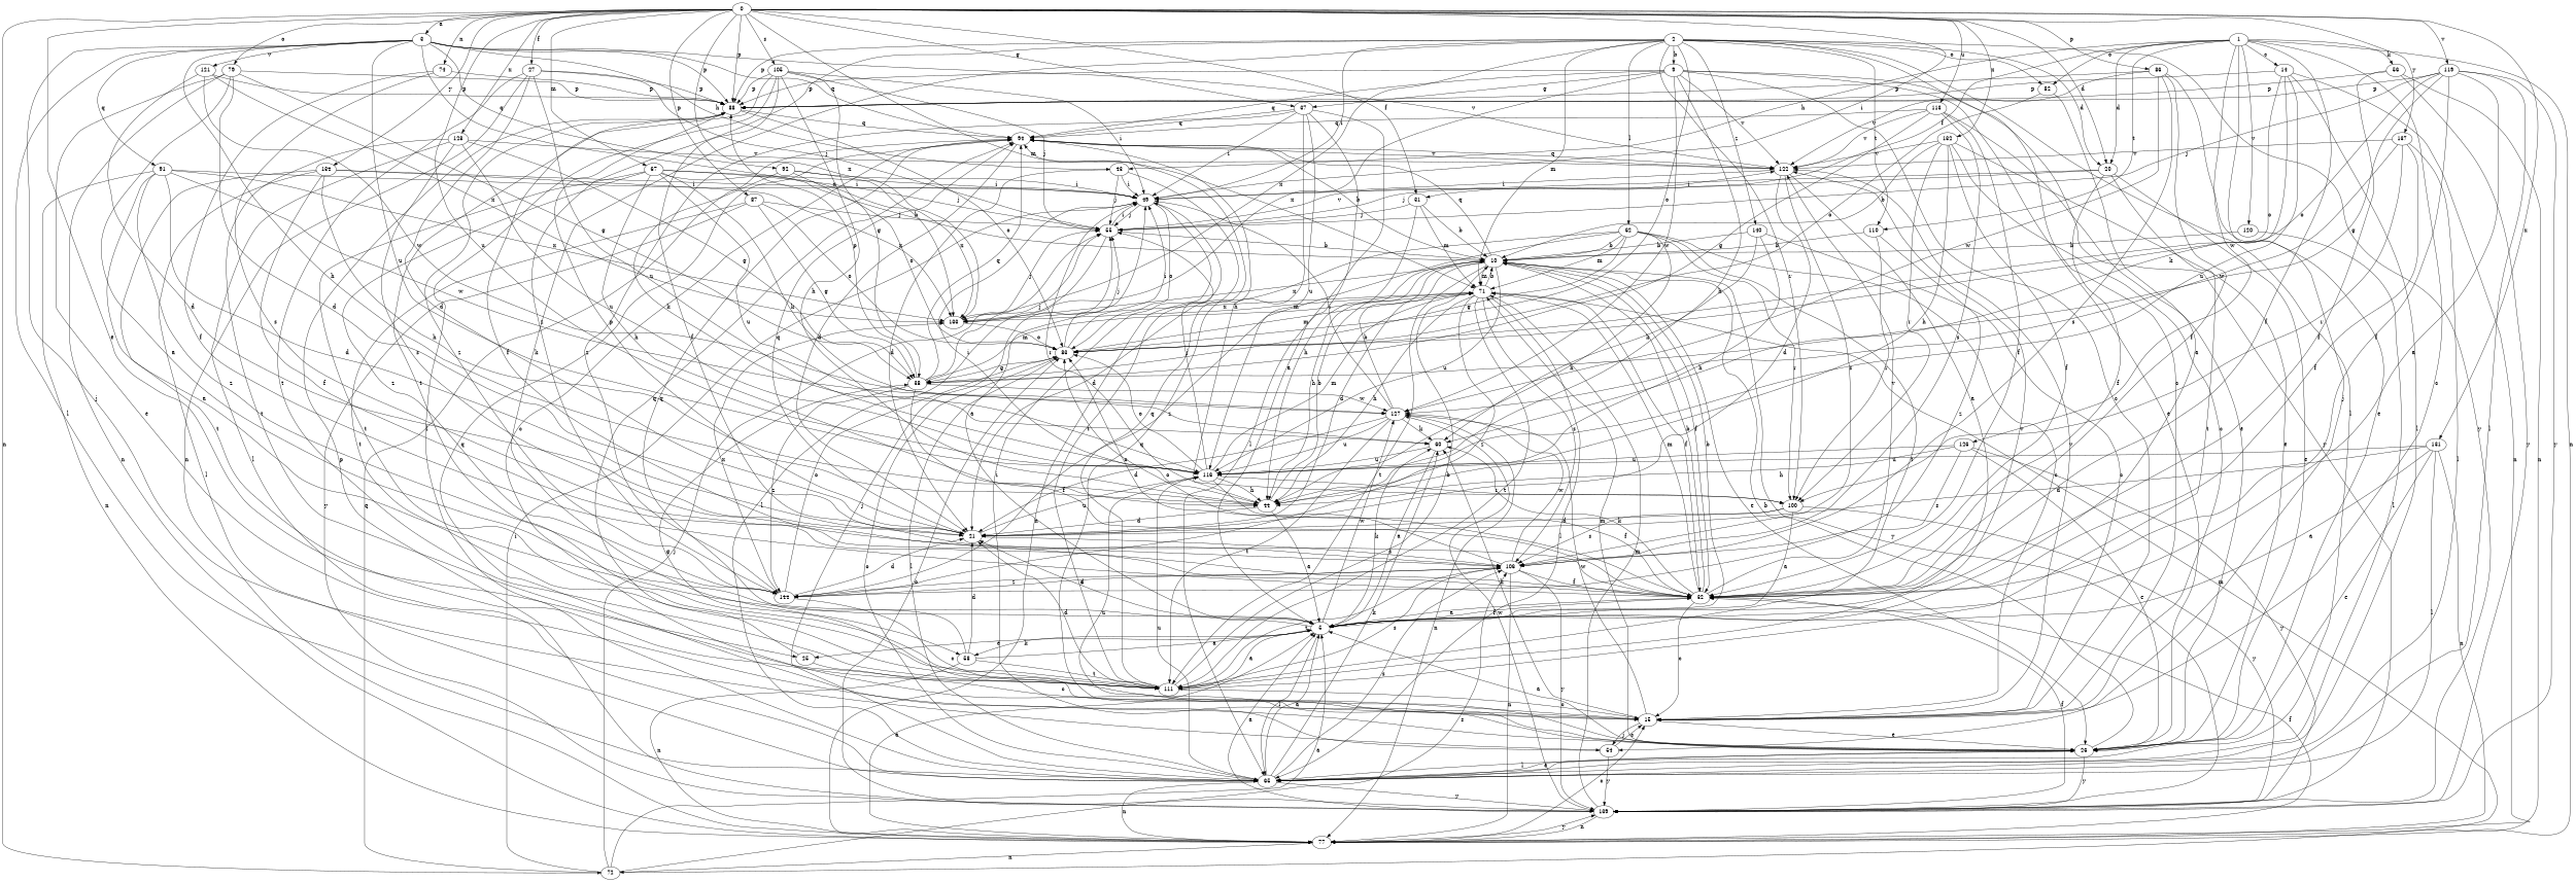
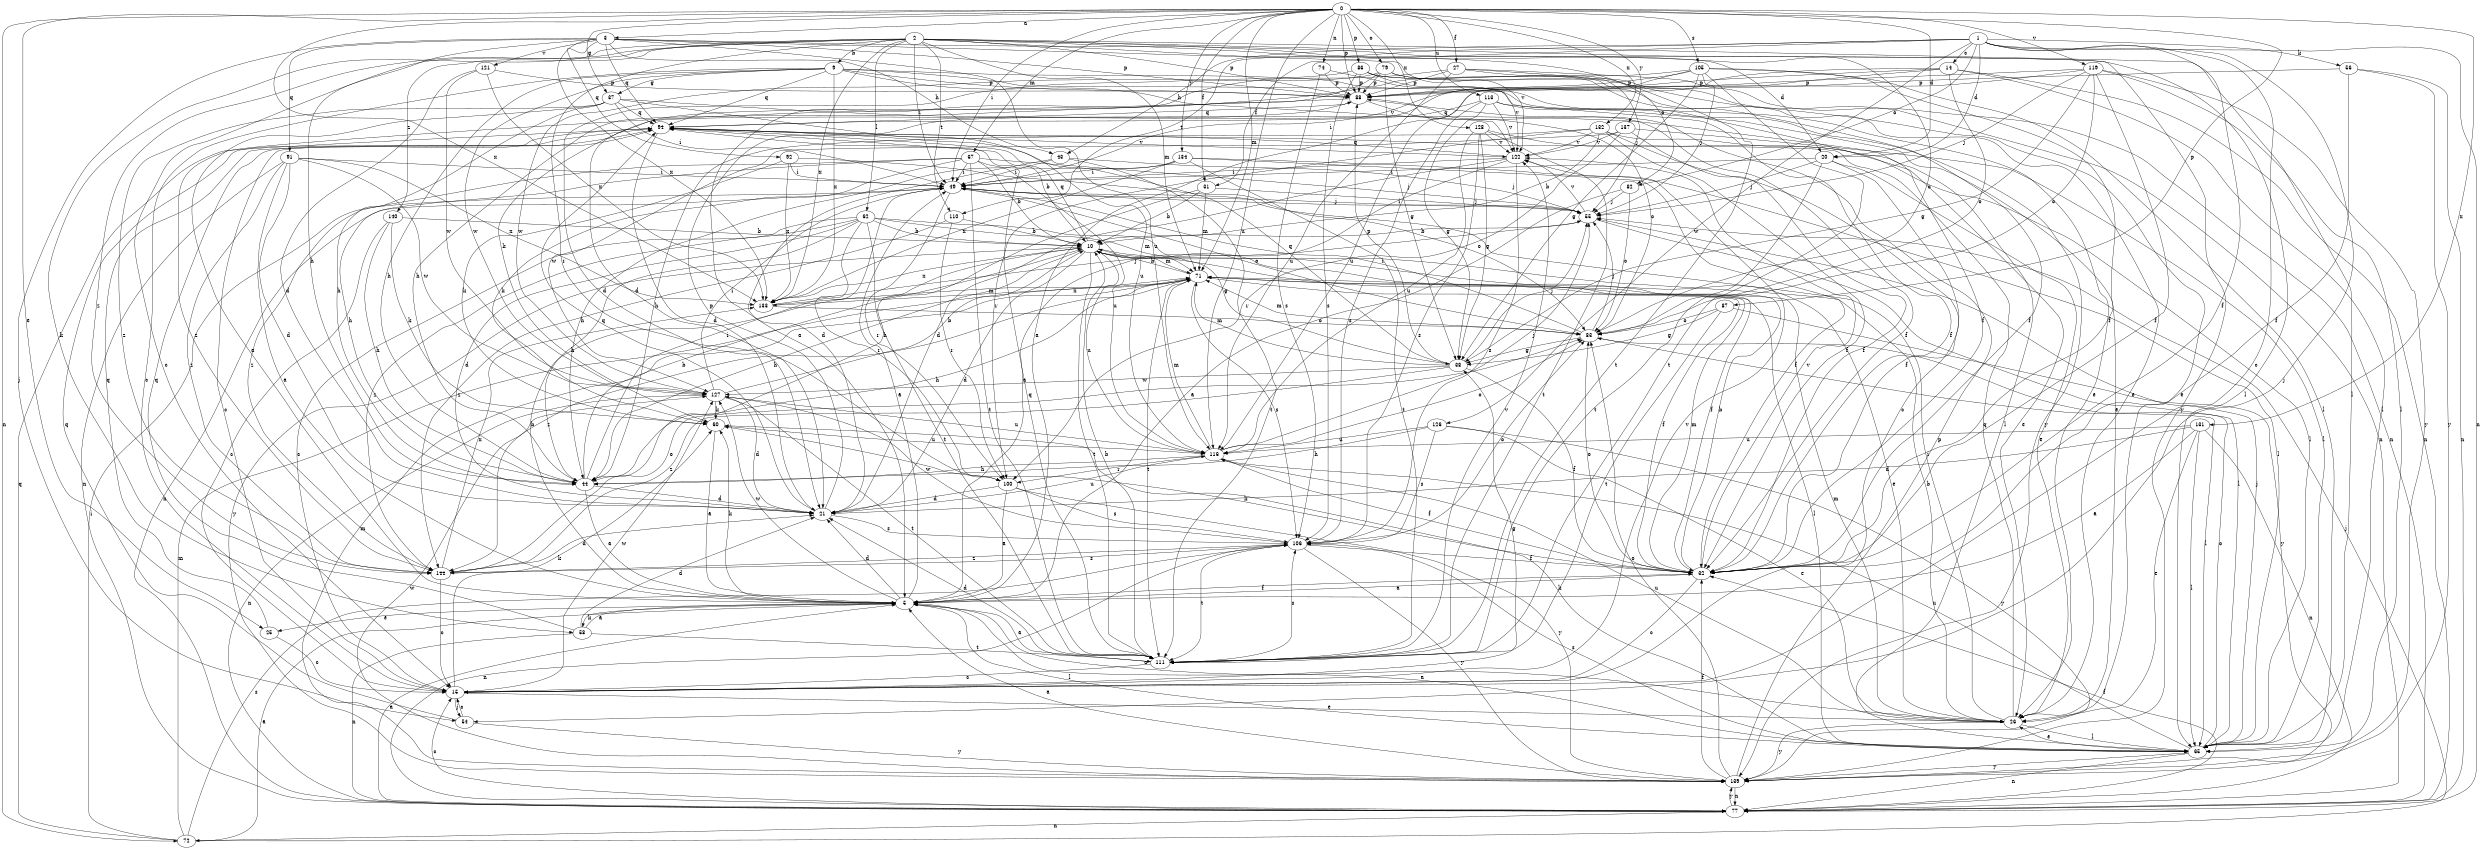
  strict digraph {
    0
    3
    20
    25
    27
    31
    37
    49
    67
    71
    72
    74
    79
    86
    87
    88
    105
    113
    116
    119
    128
    131
    132
    133
    134
    137
    43
    54
    65
    44
    91
    92
    94
    121
    122
    32
    26
    111
    55
    15
    77
    21
    10
    144
    5
    83
    100
    60
    106
    38
    127
    139
    1
    14
    56
    82
    110
-   120
    126
    2
    9
    58
    62
    140
    0 -> 3 [label=a]
    0 -> 20 [label=d]
    0 -> 25 [label=e]
    0 -> 27 [label=f]
    0 -> 31 [label=f]
    0 -> 37 [label=g]
    0 -> 49 [label=i]
    0 -> 67 [label=m]
    0 -> 71 [label=m]
    0 -> 72 [label=n]
    0 -> 74 [label=n]
    0 -> 79 [label=o]
    0 -> 86 [label=p]
    0 -> 87 [label=p]
    0 -> 88 [label=p]
    0 -> 105 [label=s]
    0 -> 113 [label=u]
    0 -> 116 [label=u]
    0 -> 119 [label=v]
    0 -> 128 [label=x]
    0 -> 131 [label=x]
    0 -> 132 [label=x]
    0 -> 133 [label=x]
    0 -> 134 [label=y]
    0 -> 137 [label=y]
    3 -> 88 [label=p]
    3 -> 116 [label=u]
    3 -> 133 [label=x]
    3 -> 43 [label=h]
    3 -> 54 [label=j]
    3 -> 65 [label=l]
    3 -> 44 [label=h]
    3 -> 91 [label=q]
    3 -> 92 [label=q]
    3 -> 94 [label=q]
    3 -> 121 [label=v]
    3 -> 122 [label=v]
    20 -> 49 [label=i]
    20 -> 32 [label=f]
    20 -> 26 [label=e]
    20 -> 111 [label=t]
    20 -> 55 [label=j]
    25 -> 94 [label=q]
    25 -> 15 [label=c]
    27 -> 88 [label=p]
    27 -> 116 [label=u]
    27 -> 111 [label=t]
    27 -> 55 [label=j]
    27 -> 77 [label=n]
    27 -> 21 [label=d]
    31 -> 71 [label=m]
    31 -> 44 [label=h]
    31 -> 55 [label=j]
    31 -> 10 [label=b]
    37 -> 49 [label=i]
    37 -> 116 [label=u]
    37 -> 65 [label=l]
    37 -> 44 [label=h]
    37 -> 94 [label=q]
    37 -> 144 [label=z]
    37 -> 5 [label=a]
    49 -> 55 [label=j]
    49 -> 77 [label=n]
    49 -> 83 [label=o]
    49 -> 100 [label=r]
    67 -> 49 [label=i]
    67 -> 116 [label=u]
    67 -> 44 [label=h]
    67 -> 111 [label=t]
    67 -> 55 [label=j]
    67 -> 10 [label=b]
    67 -> 144 [label=z]
    67 -> 60 [label=k]
    71 -> 133 [label=x]
    71 -> 65 [label=l]
    71 -> 44 [label=h]
    71 -> 32 [label=f]
    71 -> 111 [label=t]
    71 -> 10 [label=b]
    71 -> 144 [label=z]
    71 -> 106 [label=s]
    72 -> 49 [label=i]
    72 -> 71 [label=m]
    72 -> 94 [label=q]
    72 -> 55 [label=j]
    72 -> 5 [label=a]
    72 -> 106 [label=s]
    74 -> 88 [label=p]
    74 -> 32 [label=f]
    74 -> 106 [label=s]
    79 -> 88 [label=p]
    79 -> 26 [label=e]
    79 -> 77 [label=n]
    79 -> 21 [label=d]
    79 -> 5 [label=a]
    79 -> 38 [label=g]
    86 -> 88 [label=p]
    86 -> 122 [label=v]
    86 -> 32 [label=f]
    86 -> 26 [label=e]
    86 -> 106 [label=s]
    86 -> 127 [label=w]
    87 -> 111 [label=t]
    87 -> 83 [label=o]
    87 -> 38 [label=g]
    87 -> 139 [label=y]
    88 -> 94 [label=q]
    88 -> 32 [label=f]
    88 -> 144 [label=z]
    88 -> 83 [label=o]
    105 -> 49 [label=i]
    105 -> 88 [label=p]
    105 -> 65 [label=l]
    105 -> 44 [label=h]
    105 -> 32 [label=f]
    105 -> 111 [label=t]
    105 -> 55 [label=j]
    105 -> 38 [label=g]
    113 -> 94 [label=q]
    113 -> 122 [label=v]
    113 -> 32 [label=f]
    113 -> 26 [label=e]
    113 -> 106 [label=s]
    113 -> 38 [label=g]
    116 -> 71 [label=m]
    116 -> 44 [label=h]
    116 -> 32 [label=f]
    116 -> 55 [label=j]
    116 -> 83 [label=o]
    116 -> 100 [label=r]
    119 -> 88 [label=p]
    119 -> 65 [label=l]
    119 -> 32 [label=f]
    119 -> 55 [label=j]
    119 -> 5 [label=a]
    119 -> 83 [label=o]
    119 -> 38 [label=g]
    119 -> 139 [label=y]
    128 -> 116 [label=u]
    128 -> 65 [label=l]
    128 -> 122 [label=v]
    128 -> 111 [label=t]
    128 -> 106 [label=s]
    128 -> 38 [label=g]
    131 -> 116 [label=u]
    131 -> 65 [label=l]
    131 -> 26 [label=e]
    131 -> 77 [label=n]
    131 -> 21 [label=d]
    131 -> 5 [label=a]
    132 -> 44 [label=h]
    132 -> 122 [label=v]
    132 -> 32 [label=f]
    132 -> 26 [label=e]
    132 -> 15 [label=c]
    132 -> 10 [label=b]
    132 -> 100 [label=r]
    133 -> 71 [label=m]
    133 -> 55 [label=j]
    133 -> 83 [label=o]
    134 -> 49 [label=i]
    134 -> 133 [label=x]
    134 -> 65 [label=l]
    134 -> 44 [label=h]
    134 -> 32 [label=f]
    134 -> 111 [label=t]
    137 -> 65 [label=l]
    137 -> 122 [label=v]
    137 -> 32 [label=f]
    137 -> 100 [label=r]
    137 -> 127 [label=w]
    43 -> 49 [label=i]
    43 -> 111 [label=t]
    43 -> 55 [label=j]
    43 -> 21 [label=d]
    54 -> 94 [label=q]
    54 -> 15 [label=c]
    54 -> 139 [label=y]
    65 -> 116 [label=u]
    65 -> 26 [label=e]
    65 -> 55 [label=j]
    65 -> 77 [label=n]
    65 -> 5 [label=a]
    65 -> 83 [label=o]
    65 -> 60 [label=k]
    65 -> 106 [label=s]
    65 -> 139 [label=y]
    44 -> 49 [label=i]
    44 -> 21 [label=d]
    44 -> 10 [label=b]
    44 -> 5 [label=a]
    91 -> 49 [label=i]
    91 -> 133 [label=x]
    91 -> 77 [label=n]
    91 -> 21 [label=d]
    91 -> 144 [label=z]
    91 -> 5 [label=a]
    91 -> 127 [label=w]
    92 -> 49 [label=i]
    92 -> 133 [label=x]
    92 -> 83 [label=o]
    92 -> 60 [label=k]
    94 -> 122 [label=v]
    94 -> 15 [label=c]
    94 -> 21 [label=d]
    94 -> 10 [label=b]
    121 -> 88 [label=p]
    121 -> 133 [label=x]
    121 -> 21 [label=d]
    121 -> 127 [label=w]
    122 -> 49 [label=i]
    122 -> 94 [label=q]
    122 -> 21 [label=d]
    122 -> 5 [label=a]
    122 -> 106 [label=s]
    32 -> 71 [label=m]
    32 -> 122 [label=v]
    32 -> 15 [label=c]
    32 -> 10 [label=b]
    32 -> 5 [label=a]
    32 -> 83 [label=o]
    32 -> 60 [label=k]
    26 -> 49 [label=i]
    26 -> 71 [label=m]
    26 -> 116 [label=u]
    26 -> 65 [label=l]
    26 -> 94 [label=q]
    26 -> 10 [label=b]
    26 -> 5 [label=a]
    26 -> 139 [label=y]
    111 -> 94 [label=q]
    111 -> 122 [label=v]
    111 -> 15 [label=c]
    111 -> 21 [label=d]
    111 -> 10 [label=b]
    111 -> 5 [label=a]
    111 -> 106 [label=s]
    55 -> 49 [label=i]
    55 -> 65 [label=l]
    55 -> 122 [label=v]
    55 -> 10 [label=b]
    15 -> 54 [label=j]
    15 -> 122 [label=v]
    15 -> 26 [label=e]
    15 -> 60 [label=k]
    15 -> 38 [label=g]
    15 -> 127 [label=w]
    77 -> 72 [label=n]
    77 -> 32 [label=f]
    77 -> 15 [label=c]
    77 -> 5 [label=a]
    77 -> 139 [label=y]
    21 -> 88 [label=p]
    21 -> 116 [label=u]
    21 -> 94 [label=q]
    21 -> 106 [label=s]
    10 -> 71 [label=m]
    10 -> 116 [label=u]
    10 -> 133 [label=x]
    10 -> 44 [label=h]
    10 -> 94 [label=q]
    10 -> 32 [label=f]
    10 -> 26 [label=e]
    10 -> 111 [label=t]
    10 -> 21 [label=d]
    10 -> 139 [label=y]
    144 -> 133 [label=x]
    144 -> 15 [label=c]
    144 -> 21 [label=d]
    144 -> 83 [label=o]
    144 -> 106 [label=s]
    5 -> 25 [label=e]
    5 -> 49 [label=a]
    5 -> 65 [label=l]
    5 -> 32 [label=f]
    5 -> 21 [label=d]
    5 -> 10 [label=b]
    5 -> 60 [label=k]
    5 -> 127 [label=w]
    5 -> 58 [label=k]
    83 -> 49 [label=i]
    83 -> 71 [label=m]
    83 -> 65 [label=l]
    83 -> 55 [label=j]
    83 -> 38 [label=g]
    100 -> 21 [label=d]
    100 -> 5 [label=a]
    100 -> 106 [label=s]
    100 -> 139 [label=y]
    60 -> 116 [label=u]
    60 -> 5 [label=a]
    106 -> 32 [label=f]
    106 -> 111 [label=t]
    106 -> 77 [label=n]
    106 -> 144 [label=z]
    106 -> 83 [label=o]
    106 -> 127 [label=w]
    106 -> 139 [label=y]
    38 -> 71 [label=m]
    38 -> 88 [label=p]
    38 -> 94 [label=q]
    38 -> 32 [label=f]
    38 -> 55 [label=j]
    38 -> 144 [label=z]
    38 -> 127 [label=w]
    127 -> 49 [label=i]
    127 -> 116 [label=u]
    127 -> 111 [label=t]
    127 -> 77 [label=n]
    127 -> 21 [label=d]
    127 -> 10 [label=b]
    127 -> 60 [label=k]
    139 -> 71 [label=m]
    139 -> 88 [label=p]
    139 -> 32 [label=f]
    139 -> 77 [label=n]
    139 -> 5 [label=a]
    139 -> 83 [label=o]
    139 -> 127 [label=w]
    1 -> 20 [label=d]
    1 -> 31 [label=f]
    1 -> 43 [label=h]
    1 -> 54 [label=j]
    1 -> 32 [label=f]
    1 -> 15 [label=c]
    1 -> 77 [label=n]
    1 -> 14 [label=c]
    1 -> 56 [label=k]
    1 -> 82 [label=o]
    1 -> 110 [label=t]
-   1 -> 120 [label=v]
    1 -> 126 [label=w]
    14 -> 88 [label=p]
    14 -> 116 [label=u]
    14 -> 65 [label=l]
    14 -> 77 [label=n]
    14 -> 83 [label=o]
    14 -> 60 [label=k]
    56 -> 88 [label=p]
    56 -> 32 [label=f]
    56 -> 77 [label=n]
    56 -> 139 [label=y]
-   87 -> 55 [label=j]
+   82 -> 55 [label=j]
    82 -> 5 [label=a]
    82 -> 83 [label=o]
    110 -> 10 [label=b]
    110 -> 144 [label=z]
    110 -> 100 [label=r]
-   120 -> 65 [label=l]
-   120 -> 10 [label=b]
    126 -> 116 [label=u]
    126 -> 44 [label=h]
    126 -> 26 [label=e]
    126 -> 106 [label=s]
    126 -> 139 [label=y]
    2 -> 20 [label=d]
    2 -> 49 [label=i]
    2 -> 71 [label=m]
    2 -> 88 [label=p]
    2 -> 133 [label=x]
    2 -> 65 [label=l]
    2 -> 15 [label=c]
    2 -> 144 [label=z]
    2 -> 83 [label=o]
    2 -> 100 [label=r]
    2 -> 139 [label=y]
    2 -> 82 [label=o]
    2 -> 110 [label=t]
    2 -> 9 [label=b]
    2 -> 58 [label=k]
    2 -> 62 [label=l]
    2 -> 140 [label=z]
    9 -> 37 [label=g]
    9 -> 88 [label=p]
    9 -> 133 [label=x]
    9 -> 44 [label=h]
    9 -> 94 [label=q]
    9 -> 122 [label=v]
    9 -> 26 [label=e]
    9 -> 15 [label=c]
    9 -> 127 [label=w]
    9 -> 139 [label=y]
    58 -> 94 [label=q]
    58 -> 111 [label=t]
    58 -> 77 [label=n]
    58 -> 21 [label=d]
    58 -> 5 [label=a]
    62 -> 71 [label=m]
    62 -> 44 [label=h]
    62 -> 111 [label=t]
    62 -> 15 [label=c]
    62 -> 21 [label=d]
    62 -> 10 [label=b]
    62 -> 144 [label=z]
    62 -> 100 [label=r]
    62 -> 38 [label=g]
    140 -> 44 [label=h]
    140 -> 15 [label=c]
    140 -> 10 [label=b]
    140 -> 60 [label=k]
  }
